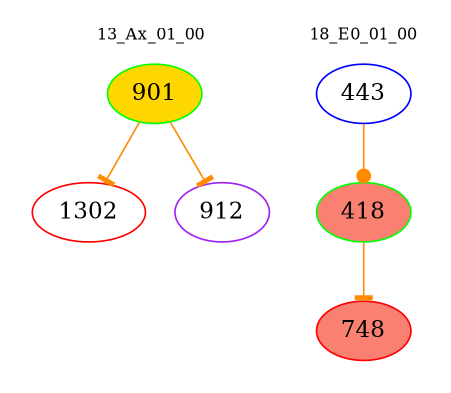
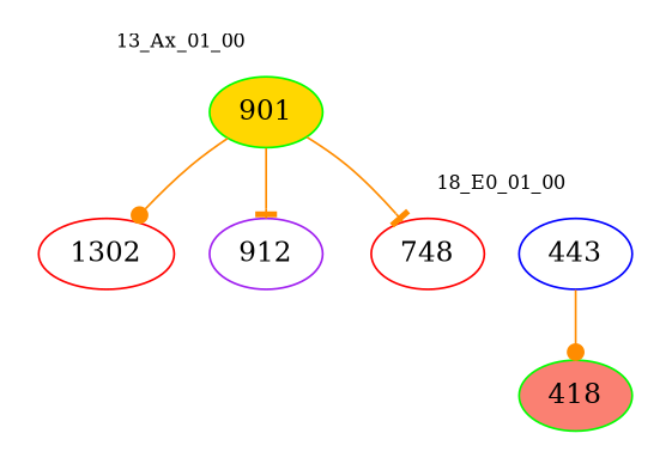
  digraph {
    node [color=green fillcolor=white style=filled]
    edge [arrowhead=dot color=darkorange]
    n1 [fillcolor=gold label=901]
    n2 [color=red label=1302]
    n3 [color=purple label=912]
    n4 [fillcolor=salmon label=418]
    n5 [color=blue label=443]
-   n6 [color=red fillcolor=salmon label=748]
+   n6 [color=red label=748]
    subgraph cluster_1 {
      color=white
      fontsize=10
      label="13_Ax_01_00"
      n1
      n2
      n3
    }
    subgraph cluster_2 {
      color=white
      fontsize=10
      label="18_E0_01_00"
      n4
      n5
      n6
    }
-   n1 -> n2 [arrowhead=tee]
+   n1 -> n2
    n1 -> n3 [arrowhead=tee]
-   n4 -> n6 [arrowhead=tee]
+   n1 -> n6 [arrowhead=tee]
    n5 -> n4
  }
